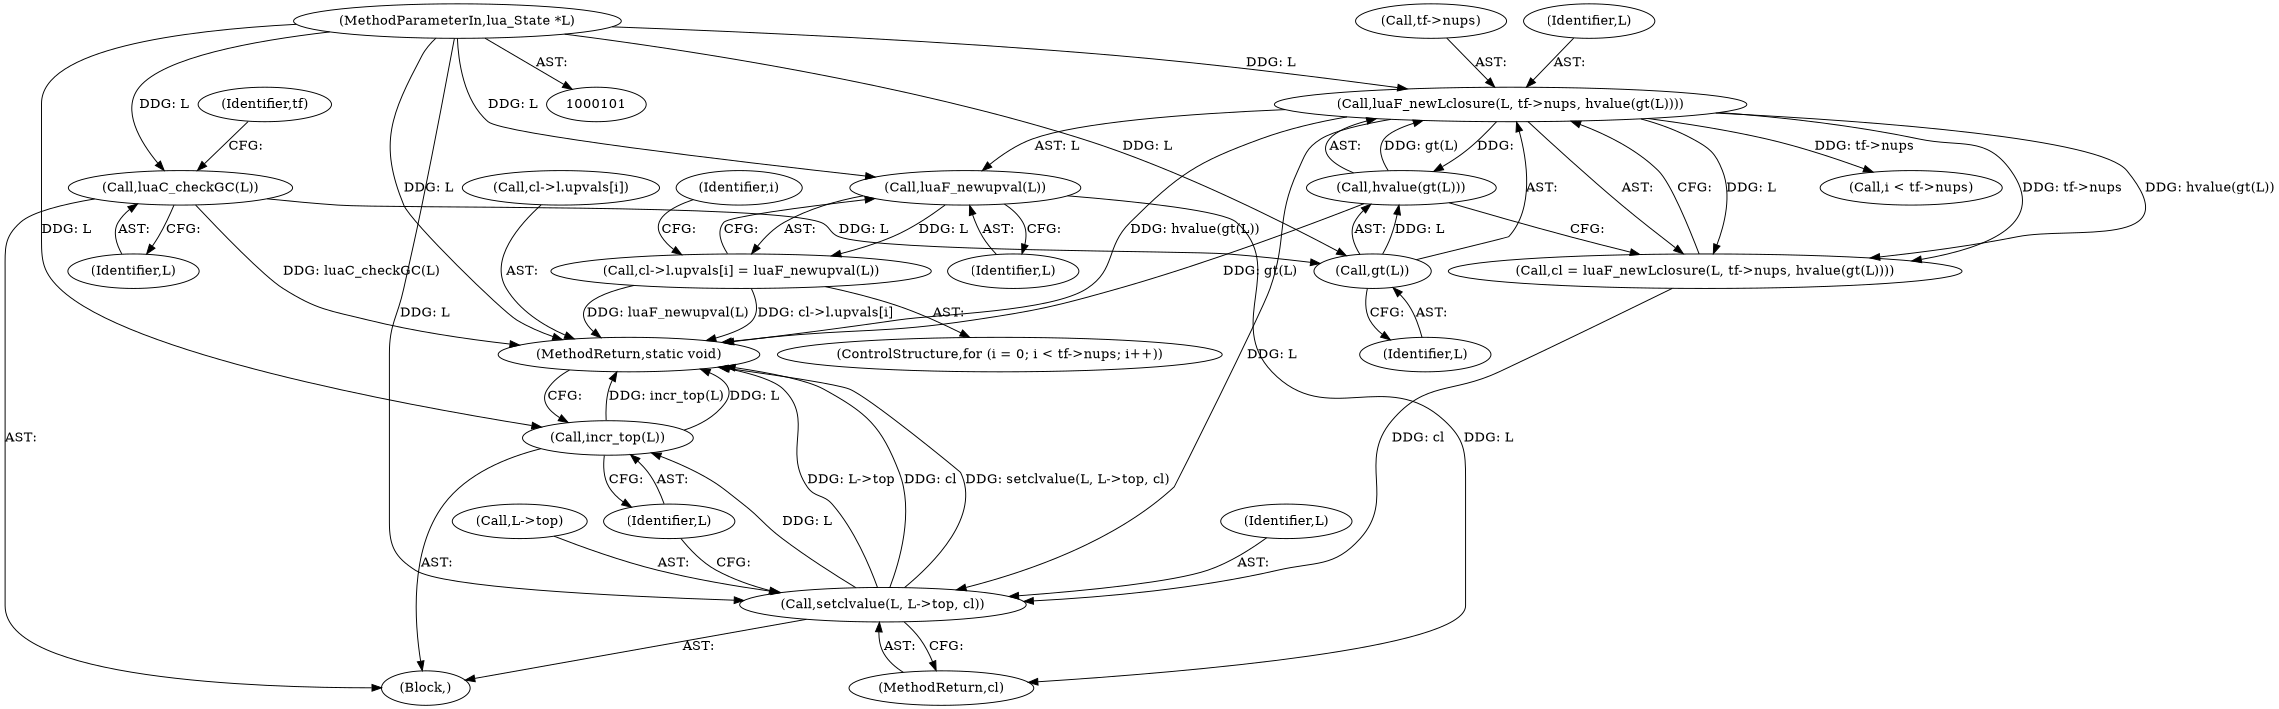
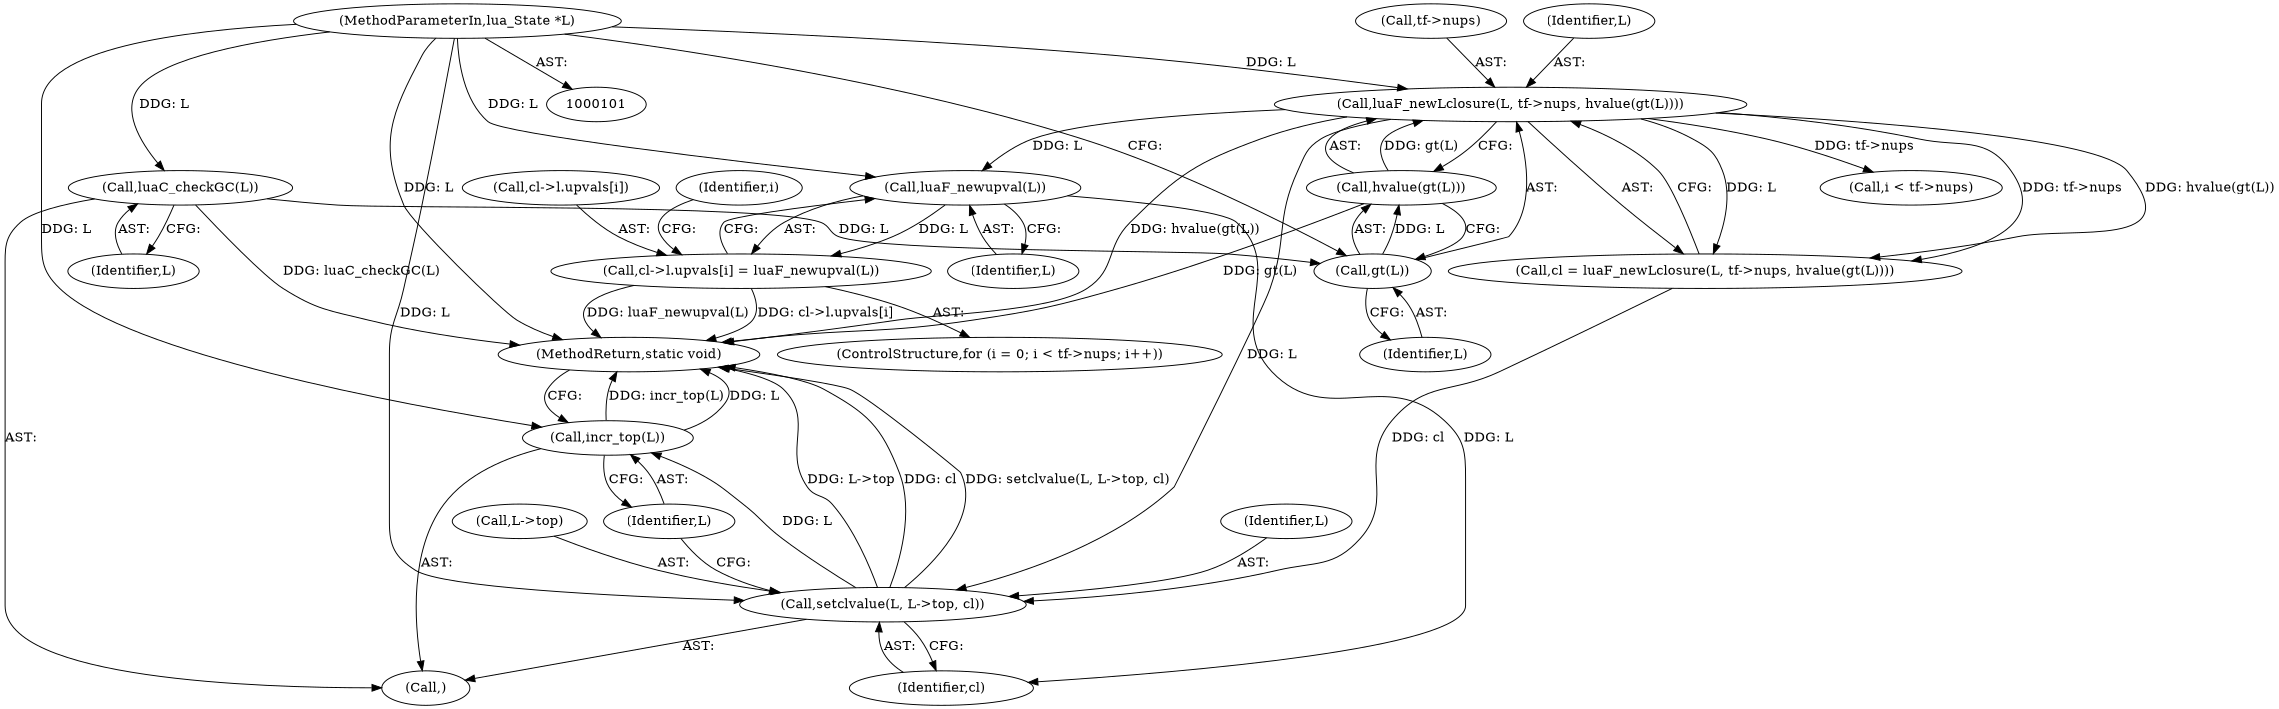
  digraph {
    n1 [label="(Call,luaF_newupval(L))"]
    n2 [label="(Call,cl->l.upvals[i] = luaF_newupval(L))"]
    n3 [label="(Identifier,L)"]
-   n4 [label="(MethodReturn,cl)"]
+   n4 [label="(Identifier,cl)"]
    n5 [label="(MethodReturn,static void)"]
    n6 [label="(ControlStructure,for (i = 0; i < tf->nups; i++))"]
    n7 [label="(Call,setclvalue(L, L->top, cl))"]
-   n8 [label="(Block,)"]
+   n8 [label="(Call,)"]
    n9 [label="(Call,incr_top(L))"]
    n10 [label="(Call,luaF_newLclosure(L, tf->nups, hvalue(gt(L))))"]
    n11 [label="(Call,hvalue(gt(L)))"]
    n12 [label="(Call,i < tf->nups)"]
    n13 [label="(Call,cl = luaF_newLclosure(L, tf->nups, hvalue(gt(L))))"]
    n14 [label="(Call,gt(L))"]
    n15 [label="(Identifier,L)"]
    n16 [label="(Call,luaC_checkGC(L))"]
    n17 [label="(Identifier,L)"]
    n18 [label="(MethodParameterIn,lua_State *L)"]
    1000101
    n20 [label="(Identifier,L)"]
    n21 [label="(Identifier,L)"]
    n22 [label="(Call,cl->l.upvals[i])"]
    n23 [label="(Call,L->top)"]
-   n24 [label="(Identifier,tf)"]
    n25 [label="(Call,tf->nups)"]
    n26 [label="(Identifier,i)"]
    n27 [label="(Identifier,L)"]
    n1 -> n2 [label="AST: "]
    n1 -> n2 [label="DDG: L"]
    n1 -> n3 [label="CFG: "]
    n1 -> n4 [label="DDG: L"]
    n2 -> n1 [label="CFG: "]
    n2 -> n5 [label="DDG: cl->l.upvals[i]"]
    n2 -> n5 [label="DDG: luaF_newupval(L)"]
    n2 -> n6 [label="AST: "]
    n3 -> n1 [label="AST: "]
    n4 -> n7 [label="AST: "]
    n5 -> n9 [label="CFG: "]
    n7 -> n4 [label="CFG: "]
    n7 -> n5 [label="DDG: cl"]
    n7 -> n5 [label="DDG: setclvalue(L, L->top, cl)"]
    n7 -> n5 [label="DDG: L->top"]
    n7 -> n8 [label="AST: "]
    n7 -> n9 [label="DDG: L"]
    n9 -> n5 [label="DDG: incr_top(L)"]
    n9 -> n5 [label="DDG: L"]
    n9 -> n8 [label="AST: "]
    n9 -> n20 [label="CFG: "]
-   n10 -> n1 [label="AST: L"]
+   n10 -> n1 [label="DDG: L"]
    n10 -> n5 [label="DDG: hvalue(gt(L))"]
    n10 -> n7 [label="DDG: L"]
-   n10 -> n11 [label="DDG: "]
+   n10 -> n11 [label="CFG: "]
    n10 -> n12 [label="DDG: tf->nups"]
    n10 -> n13 [label="AST: "]
    n10 -> n13 [label="DDG: L"]
    n10 -> n13 [label="DDG: tf->nups"]
    n10 -> n13 [label="DDG: hvalue(gt(L))"]
    n11 -> n5 [label="DDG: gt(L)"]
    n11 -> n10 [label="AST: "]
    n11 -> n10 [label="DDG: gt(L)"]
-   n11 -> n13 [label="CFG: "]
+   n11 -> n14 [label="CFG: "]
    n13 -> n7 [label="DDG: cl"]
    n13 -> n10 [label="CFG: "]
    n14 -> n10 [label="AST: "]
    n14 -> n11 [label="AST: "]
    n14 -> n11 [label="DDG: L"]
    n14 -> n15 [label="CFG: "]
    n15 -> n14 [label="AST: "]
    n16 -> n5 [label="DDG: luaC_checkGC(L)"]
    n16 -> n8 [label="AST: "]
    n16 -> n14 [label="DDG: L"]
    n16 -> n17 [label="CFG: "]
    n17 -> n16 [label="AST: "]
    n18 -> n1 [label="DDG: L"]
    n18 -> n5 [label="DDG: L"]
    n18 -> n7 [label="DDG: L"]
    n18 -> n9 [label="DDG: L"]
    n18 -> n10 [label="DDG: L"]
-   n18 -> n14 [label="DDG: L"]
+   n18 -> n14 [label="CFG: "]
    n18 -> n16 [label="DDG: L"]
    n18 -> 1000101 [label="AST: "]
    n20 -> n7 [label="CFG: "]
    n20 -> n9 [label="AST: "]
    n21 -> n7 [label="AST: "]
-   n22 -> n5 [label="AST: "]
+   n22 -> n2 [label="AST: "]
    n23 -> n7 [label="AST: "]
-   n24 -> n16 [label="CFG: "]
    n25 -> n10 [label="AST: "]
    n26 -> n2 [label="CFG: "]
    n27 -> n10 [label="AST: "]
  }
